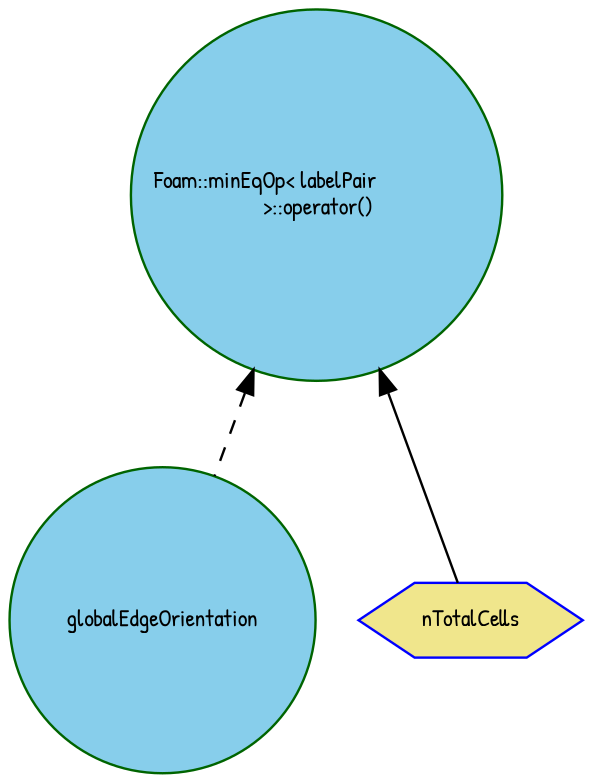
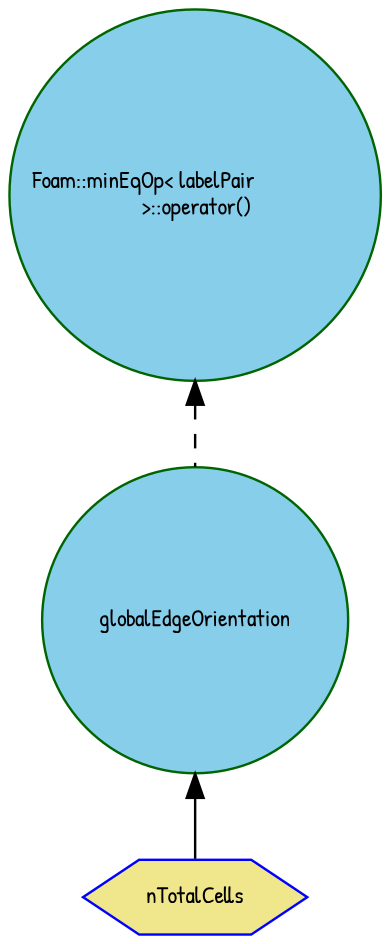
  digraph {
    fontname="Patrick Hand"
    rankdir=TB
    node [color=darkgreen fillcolor=skyblue fontname="Patrick Hand" fontsize=10 shape=circle style=filled]
    edge [color=black dir=back fontname="Patrick Hand" fontsize=10 labelfontname=FreeSans labelfontsize=10]
    n1 [fontcolor=black height=0.2 label=globalEdgeOrientation width=0.4]
    n2 [color=blue fillcolor=khaki height=0.2 label=nTotalCells shape=hexagon width=0.4]
    n3 [height=0.2 label="Foam::minEqOp\< labelPair\l \>::operator()" width=0.4]
-   n3 -> n2 [style=solid]
+   n1 -> n2 [style=solid]
    n3 -> n1 [style=dashed]
  }
